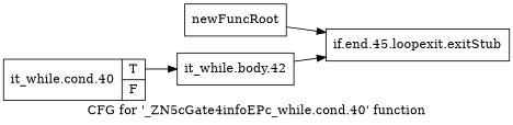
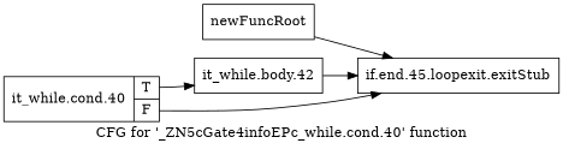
  digraph {
    label="CFG for '_ZN5cGate4infoEPc_while.cond.40' function"
    rankdir=LR
    node [shape=record]
    n1 [label="{newFuncRoot}"]
    n2 [label="{if.end.45.loopexit.exitStub}"]
    n3 [label="{it_while.cond.40|{<s0>T|<s1>F}}"]
    n4 [label="{it_while.body.42}"]
    n1 -> n2
+   n3 -> n2 [tailport=s1]
    n3 -> n4 [tailport=s0]
    n4 -> n2
  }
